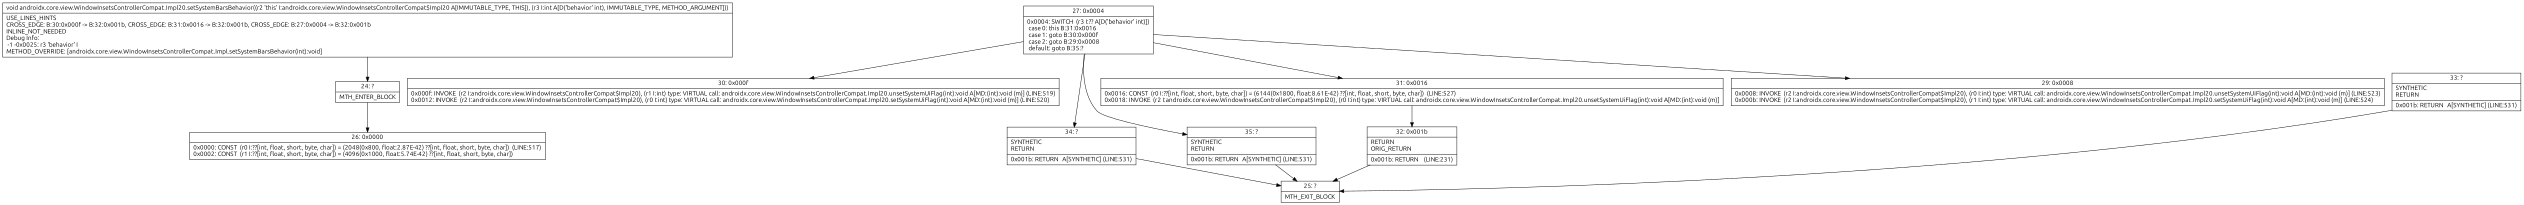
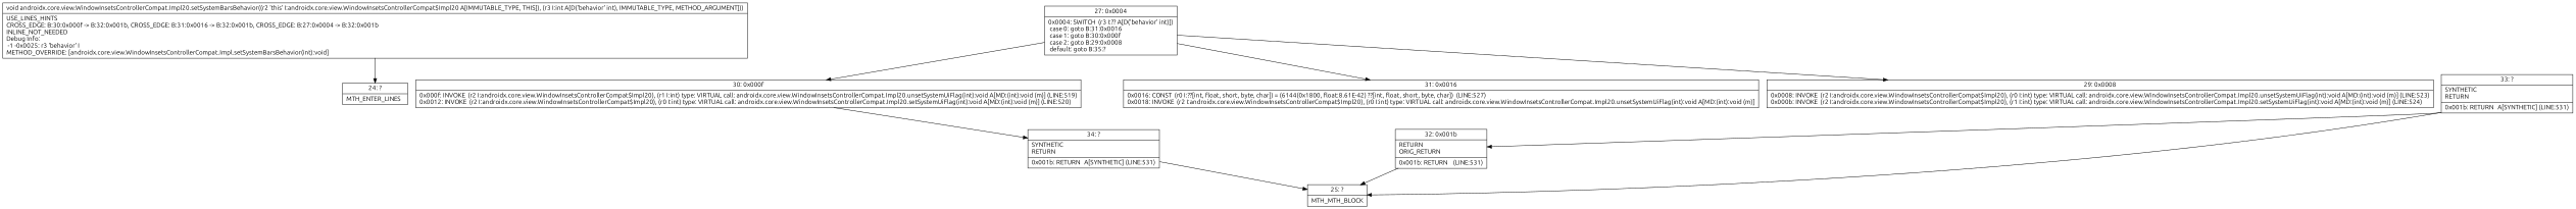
  digraph {
    fontname=Ubuntu
    node [fontname=Ubuntu shape=record]
    edge [fontname=Ubuntu]
-   n1 [label="{24\:\ ?|MTH_ENTER_BLOCK\l}"]
-   n2 [label="{26\:\ 0x0000|0x0000: CONST  (r0 I:??[int, float, short, byte, char]) = (2048(0x800, float:2.87E\-42) ??[int, float, short, byte, char])  (LINE:517)\l0x0002: CONST  (r1 I:??[int, float, short, byte, char]) = (4096(0x1000, float:5.74E\-42) ??[int, float, short, byte, char]) \l}"]
-   n3 [label="{27\:\ 0x0004|0x0004: SWITCH  (r3 I:?? A[D('behavior' int)])\l case 0: this B:31:0x0016\l case 1: goto B:30:0x000f\l case 2: goto B:29:0x0008\l default: goto B:35:? \l}"]
+   n1 [label="{24\:\ ?|MTH_ENTER_LINES\l}"]
+   n3 [label="{27\:\ 0x0004|0x0004: SWITCH  (r3 I:?? A[D('behavior' int)])\l case 0: goto B:31:0x0016\l case 1: goto B:30:0x000f\l case 2: goto B:29:0x0008\l default: goto B:35:? \l}"]
    n4 [label="{29\:\ 0x0008|0x0008: INVOKE  (r2 I:androidx.core.view.WindowInsetsControllerCompat$Impl20), (r0 I:int) type: VIRTUAL call: androidx.core.view.WindowInsetsControllerCompat.Impl20.unsetSystemUiFlag(int):void A[MD:(int):void (m)] (LINE:523)\l0x000b: INVOKE  (r2 I:androidx.core.view.WindowInsetsControllerCompat$Impl20), (r1 I:int) type: VIRTUAL call: androidx.core.view.WindowInsetsControllerCompat.Impl20.setSystemUiFlag(int):void A[MD:(int):void (m)] (LINE:524)\l}"]
    n5 [label="{30\:\ 0x000f|0x000f: INVOKE  (r2 I:androidx.core.view.WindowInsetsControllerCompat$Impl20), (r1 I:int) type: VIRTUAL call: androidx.core.view.WindowInsetsControllerCompat.Impl20.unsetSystemUiFlag(int):void A[MD:(int):void (m)] (LINE:519)\l0x0012: INVOKE  (r2 I:androidx.core.view.WindowInsetsControllerCompat$Impl20), (r0 I:int) type: VIRTUAL call: androidx.core.view.WindowInsetsControllerCompat.Impl20.setSystemUiFlag(int):void A[MD:(int):void (m)] (LINE:520)\l}"]
    n6 [label="{31\:\ 0x0016|0x0016: CONST  (r0 I:??[int, float, short, byte, char]) = (6144(0x1800, float:8.61E\-42) ??[int, float, short, byte, char])  (LINE:527)\l0x0018: INVOKE  (r2 I:androidx.core.view.WindowInsetsControllerCompat$Impl20), (r0 I:int) type: VIRTUAL call: androidx.core.view.WindowInsetsControllerCompat.Impl20.unsetSystemUiFlag(int):void A[MD:(int):void (m)]\l}"]
-   n7 [label="{35\:\ ?|SYNTHETIC\lRETURN\l|0x001b: RETURN   A[SYNTHETIC] (LINE:531)\l}"]
    n8 [label="{34\:\ ?|SYNTHETIC\lRETURN\l|0x001b: RETURN   A[SYNTHETIC] (LINE:531)\l}"]
-   n9 [label="{32\:\ 0x001b|RETURN\lORIG_RETURN\l|0x001b: RETURN    (LINE:231)\l}"]
-   n10 [label="{25\:\ ?|MTH_EXIT_BLOCK\l}"]
+   n9 [label="{32\:\ 0x001b|RETURN\lORIG_RETURN\l|0x001b: RETURN    (LINE:531)\l}"]
+   n10 [label="{25\:\ ?|MTH_MTH_BLOCK\l}"]
    n11 [label="{33\:\ ?|SYNTHETIC\lRETURN\l|0x001b: RETURN   A[SYNTHETIC] (LINE:531)\l}"]
    n12 [label="{void androidx.core.view.WindowInsetsControllerCompat.Impl20.setSystemBarsBehavior((r2 'this' I:androidx.core.view.WindowInsetsControllerCompat$Impl20 A[IMMUTABLE_TYPE, THIS]), (r3 I:int A[D('behavior' int), IMMUTABLE_TYPE, METHOD_ARGUMENT]))  | USE_LINES_HINTS\lCROSS_EDGE: B:30:0x000f \-\> B:32:0x001b, CROSS_EDGE: B:31:0x0016 \-\> B:32:0x001b, CROSS_EDGE: B:27:0x0004 \-\> B:32:0x001b\lINLINE_NOT_NEEDED\lDebug Info:\l  \-1 \-0x0025: r3 'behavior' I\lMETHOD_OVERRIDE: [androidx.core.view.WindowInsetsControllerCompat.Impl.setSystemBarsBehavior(int):void]\l}"]
-   n1 -> n2
    n3 -> n4
    n3 -> n5
    n3 -> n6
-   n3 -> n7
-   n3 -> n8
-   n6 -> n9
-   n7 -> n10
+   n5 -> n8
+   n11 -> n9
    n8 -> n10
    n9 -> n10
    n11 -> n10
    n12 -> n1
  }
